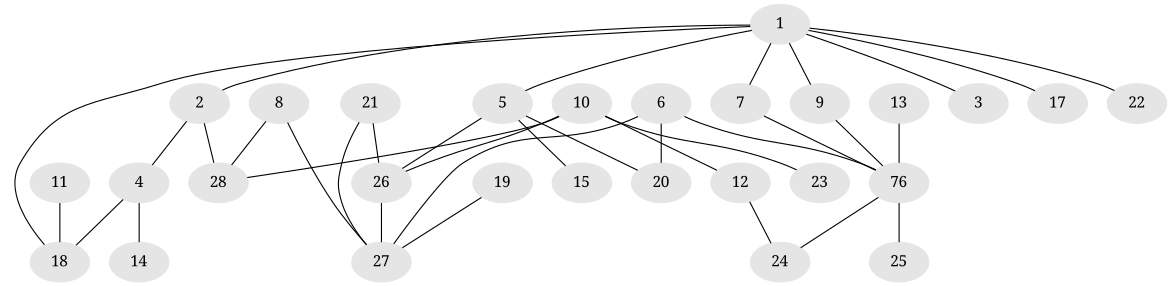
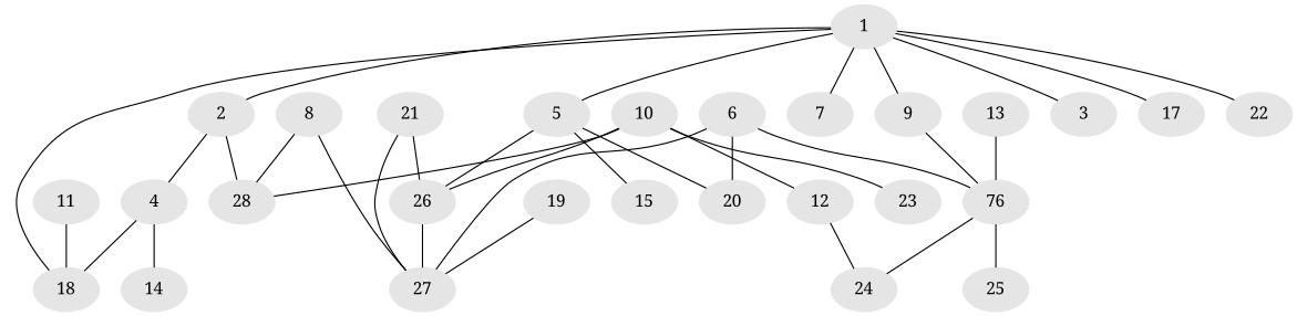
  graph {
    fontname="Noto Serif"
    node [color=gray90 fontname="Noto Serif" style=filled]
    edge [fontname="Noto Serif" weight=1.0]
    1
    2
    3
    5
    7
    9
    17
    18
    22
    4
    28
    15
    20
    26
    n15 [label=76]
    14
    27
    6
    24
    25
    8
    10
    12
    23
    11
    13
    21
    19
    1 -- 2
    1 -- 3
    1 -- 5
    1 -- 7
    1 -- 9
    1 -- 17
    1 -- 18
    1 -- 22
    2 -- 4
    2 -- 28
    5 -- 15
    5 -- 20
    5 -- 26
-   7 -- n15
    9 -- n15
    4 -- 18
    4 -- 14
    26 -- 27
    n15 -- 24
    n15 -- 25
    6 -- 20
    6 -- n15
    6 -- 27
    8 -- 28
    8 -- 27
    10 -- 28
    10 -- 26
    10 -- 12
    10 -- 23
    12 -- 24
    11 -- 18
    13 -- n15
    21 -- 26
    21 -- 27
    19 -- 27
  }
